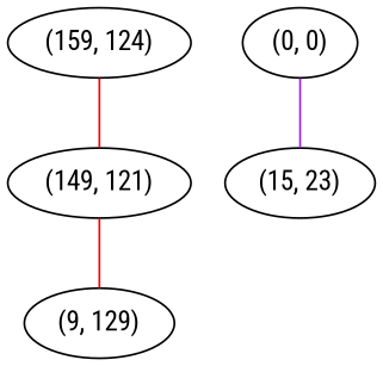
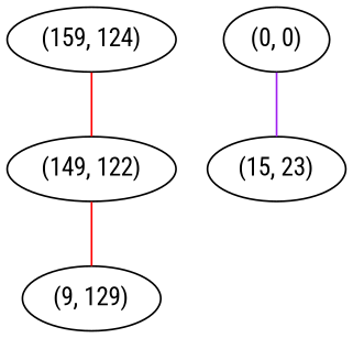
  graph {
    fontname="Roboto Condensed"
    node [fontname="Roboto Condensed"]
    edge [color=red fontname="Roboto Condensed" weight=1]
    "(159, 124)"
-   "(149, 121)"
+   "(149, 121)" [label="(149, 122)"]
    "(9, 129)"
    "(0, 0)"
    "(15, 23)"
    "(159, 124)" -- "(149, 121)"
    "(149, 121)" -- "(9, 129)"
    "(0, 0)" -- "(15, 23)" [color=purple weight=4]
  }
